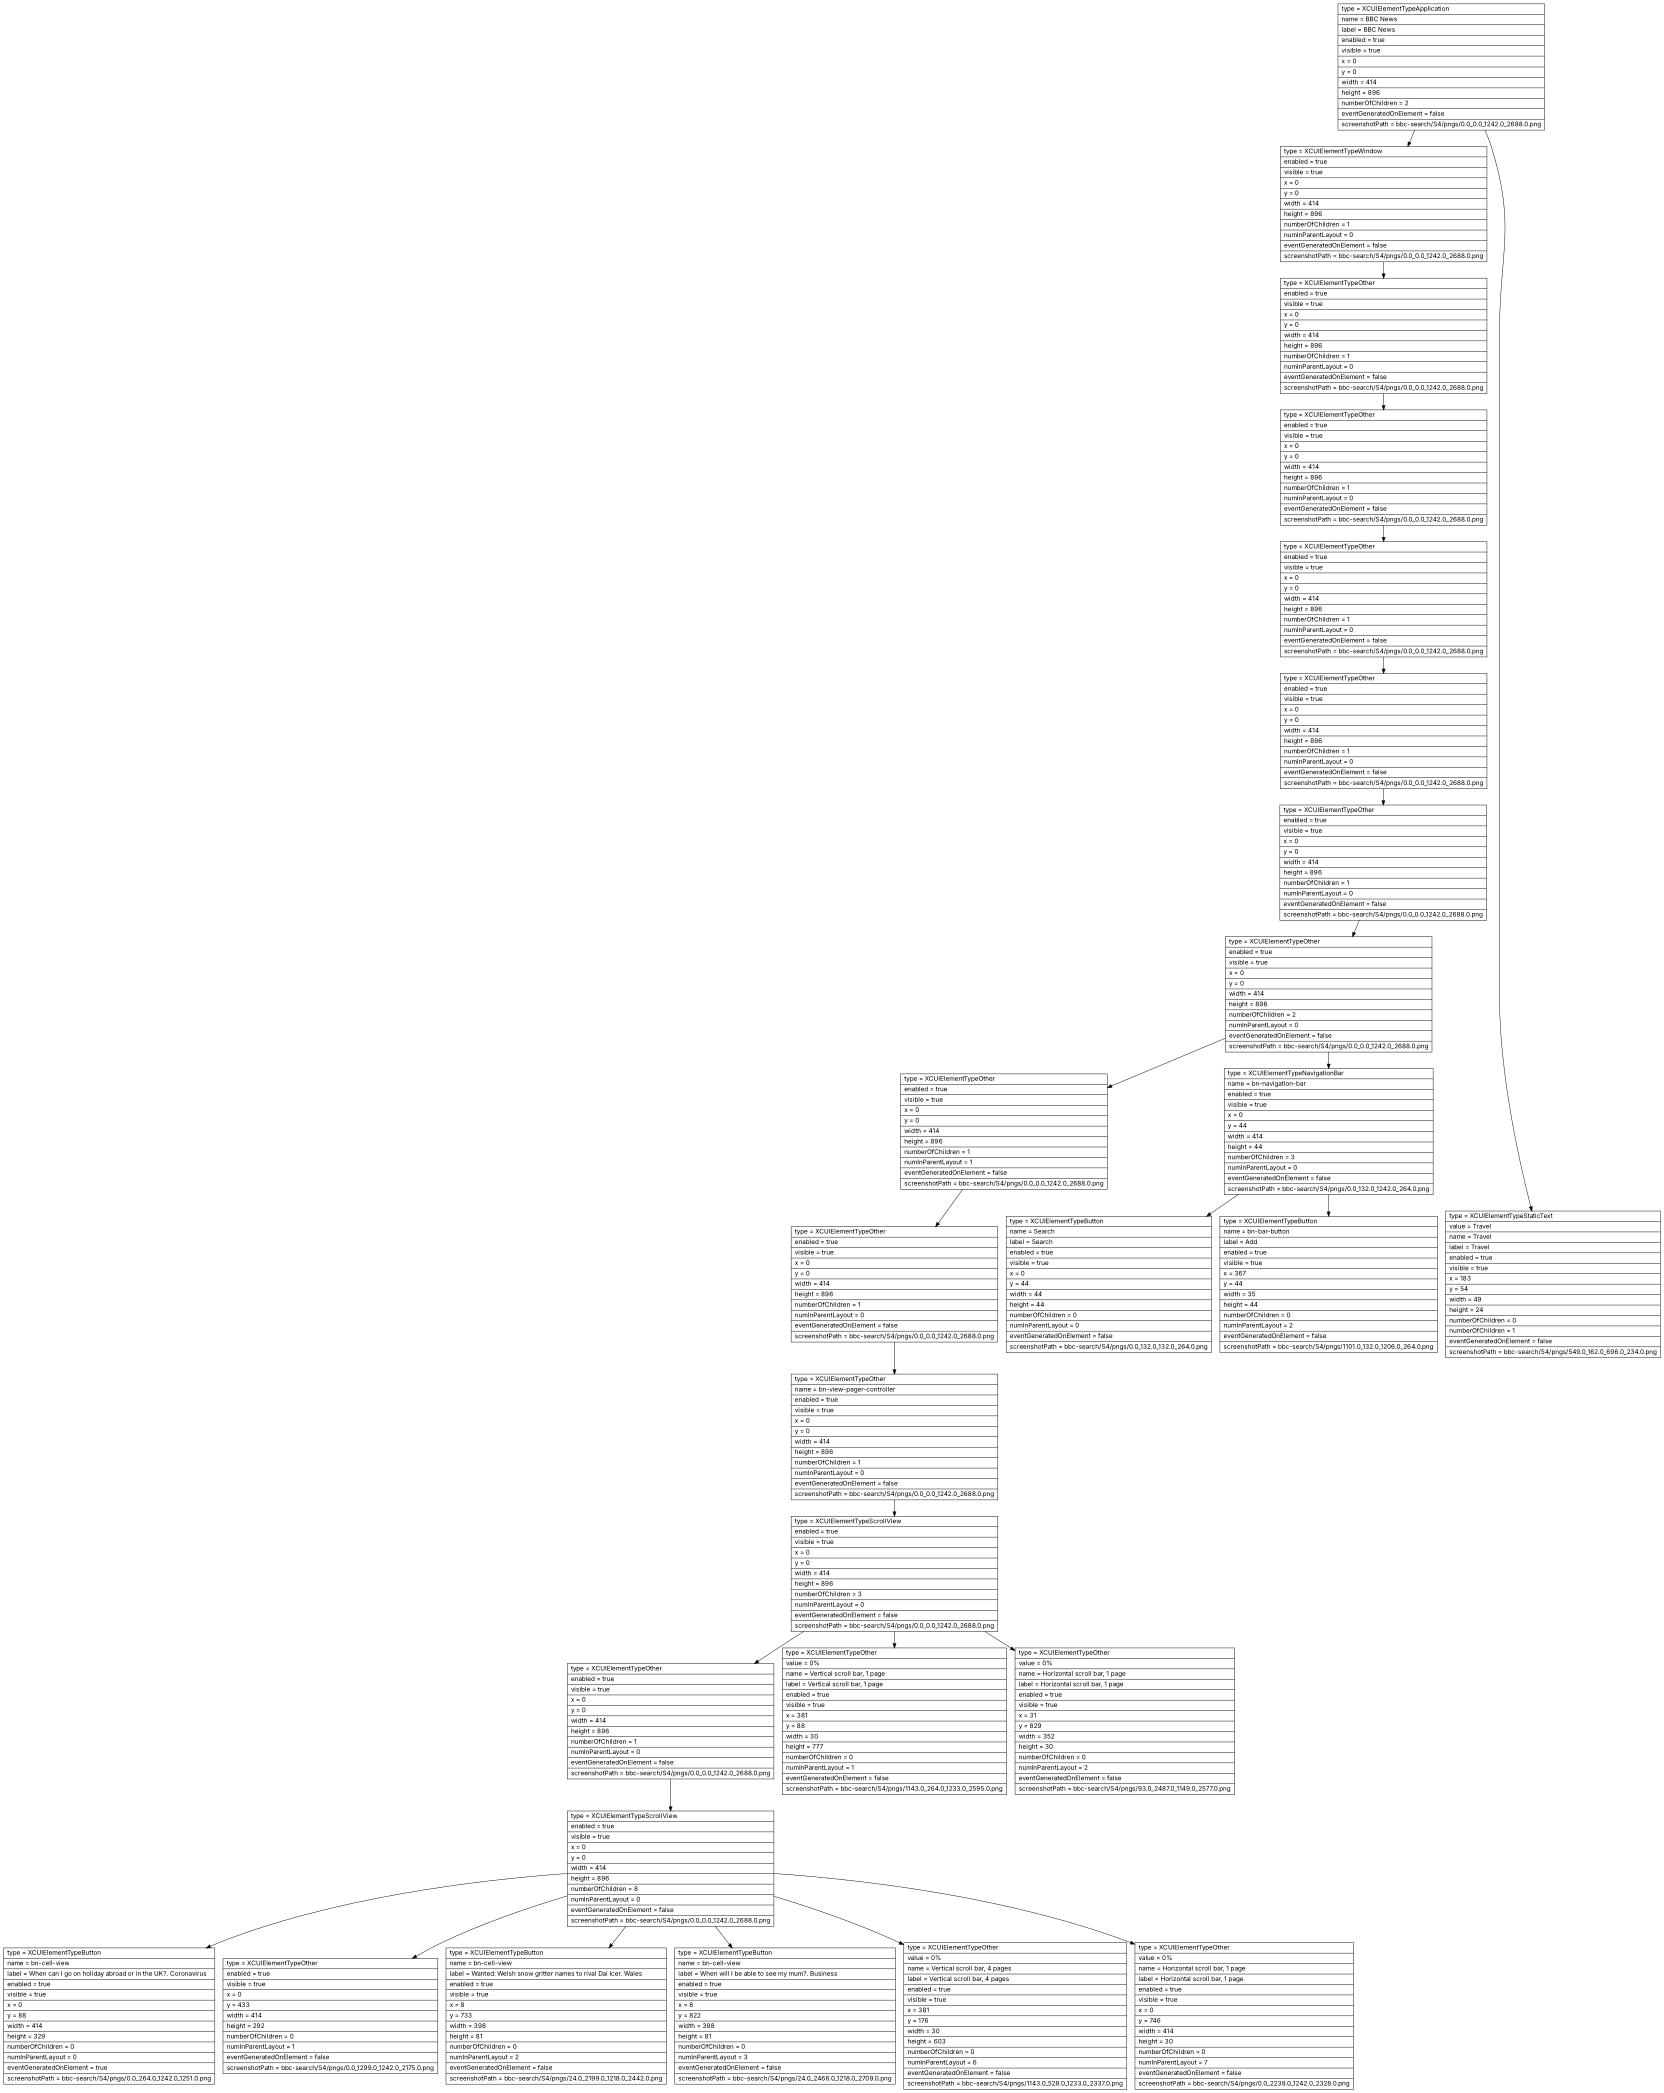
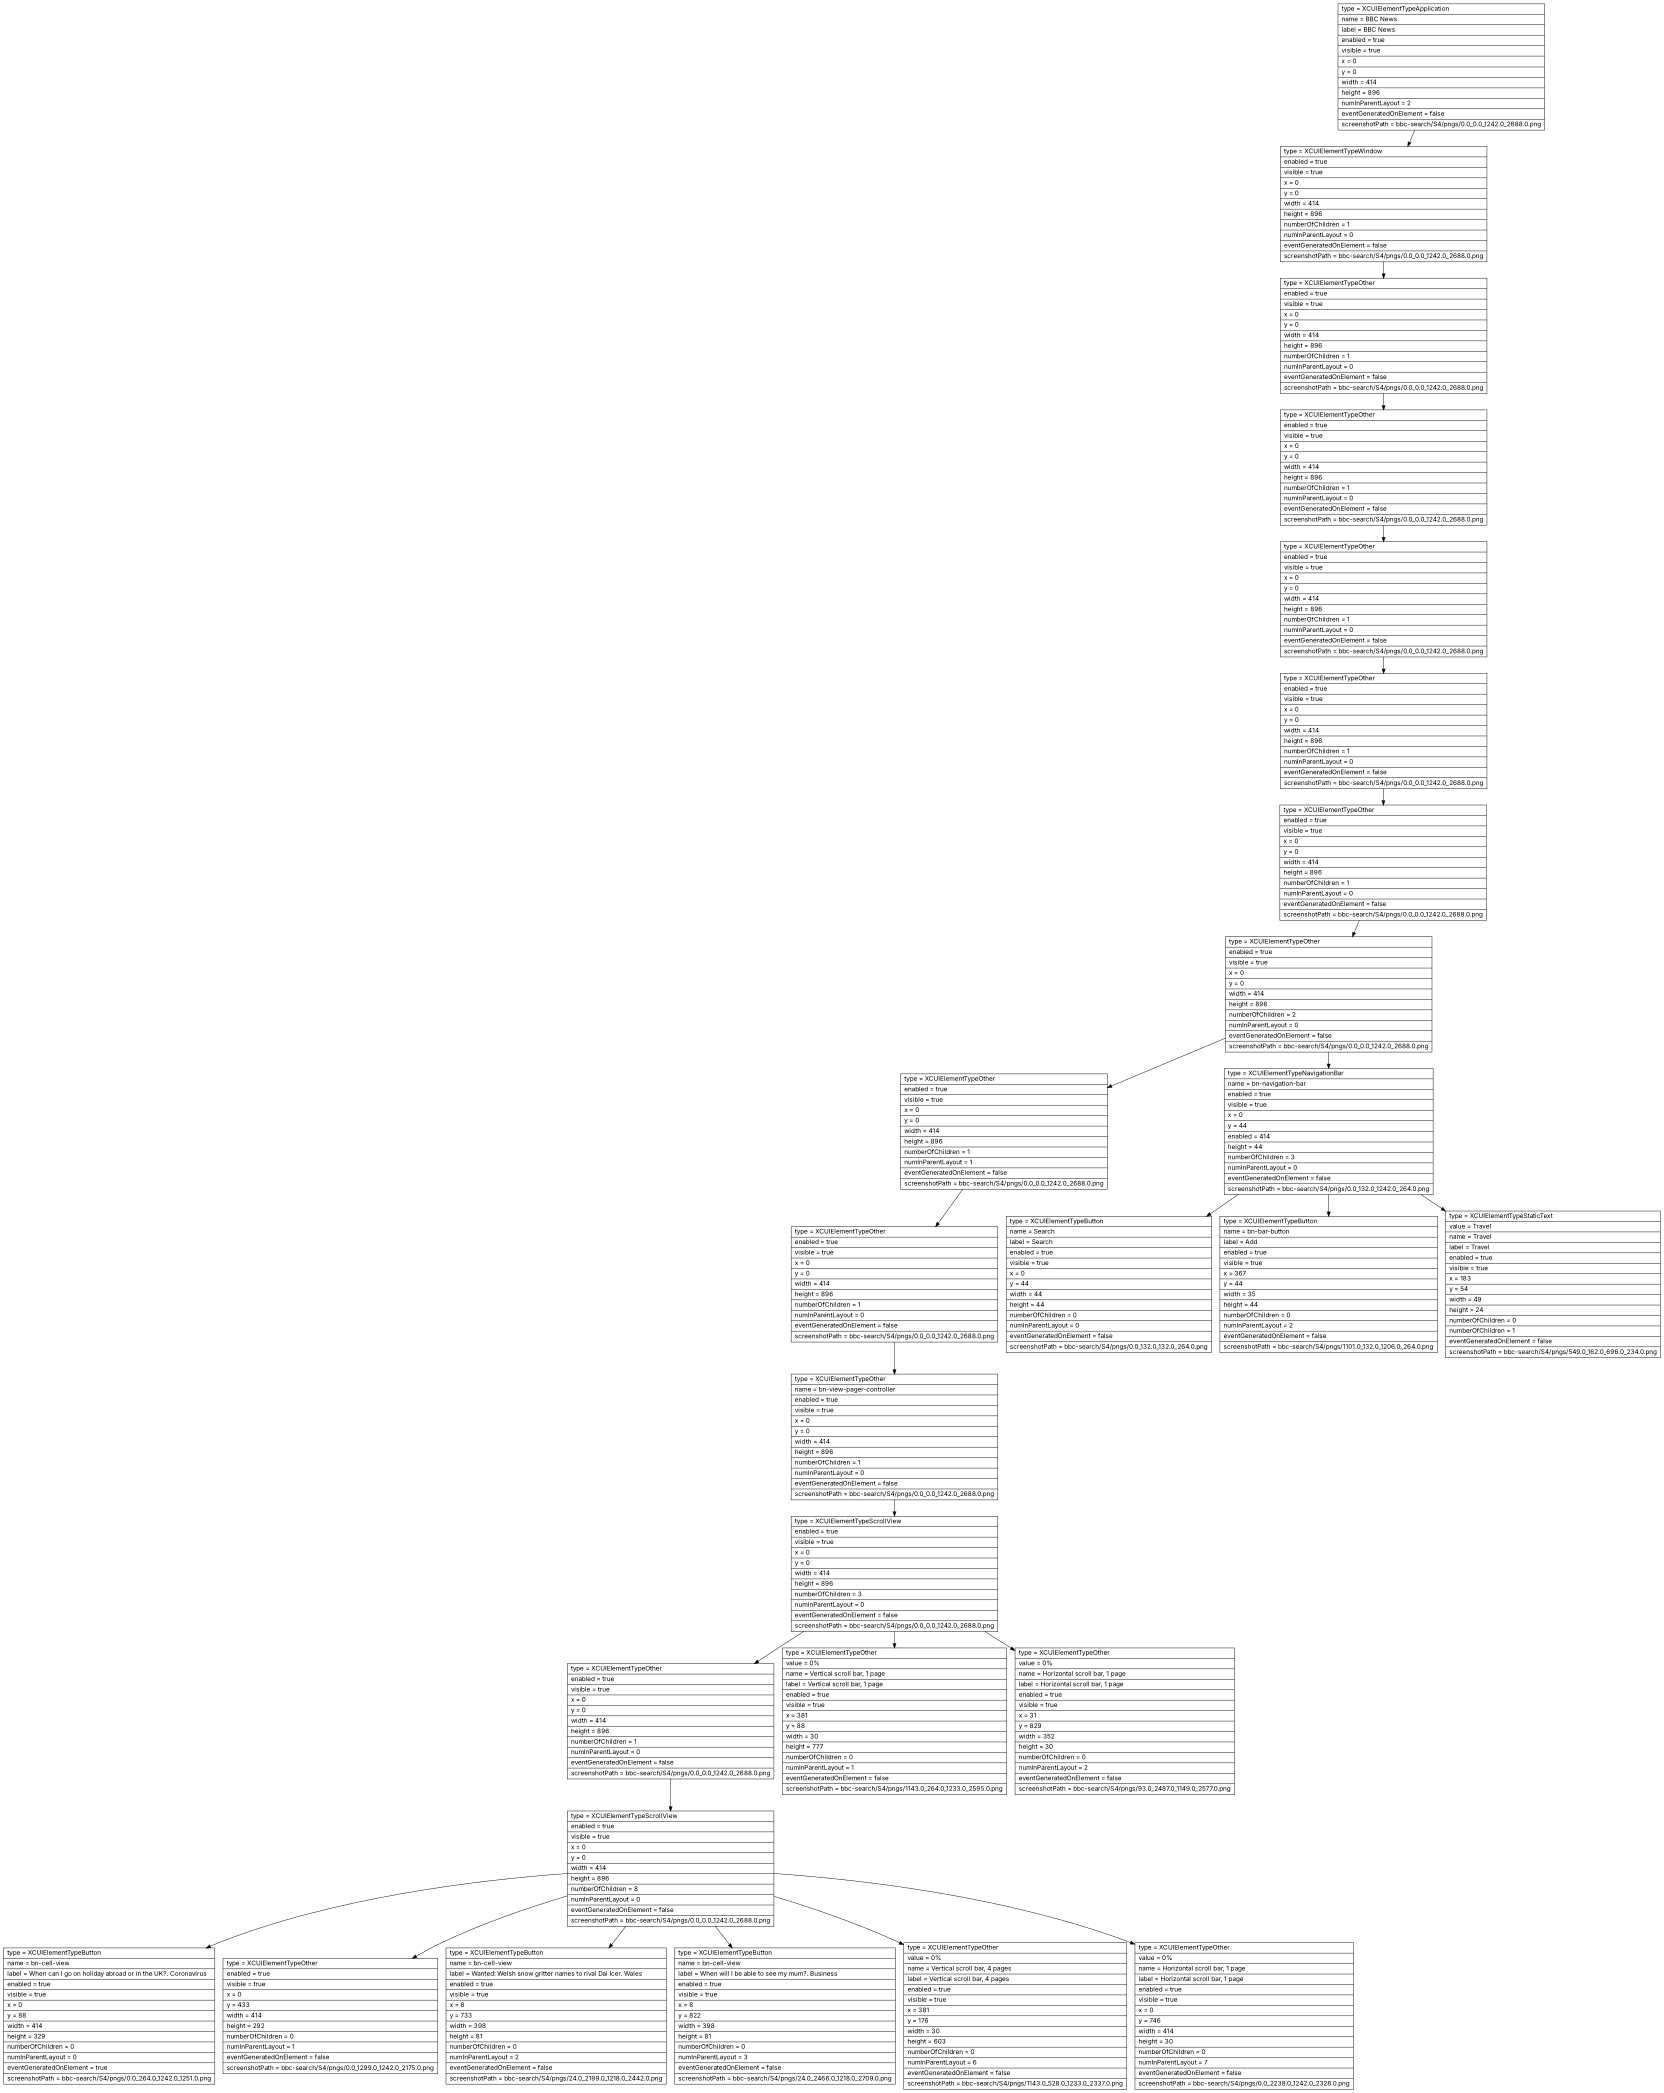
  digraph {
    fontname=Inter
    node [fontname=Inter shape=record]
    edge [fontname=Inter]
-   n1 [label="{type = XCUIElementTypeApplication\l|name = BBC News\l|label = BBC News\l|enabled = true\l|visible = true\l|x = 0\l|y = 0\l|width = 414\l|height = 896\l|numberOfChildren = 2\l|eventGeneratedOnElement = false \l|screenshotPath = bbc-search/S4/pngs/0.0_0.0_1242.0_2688.0.png\l}"]
+   n1 [label="{type = XCUIElementTypeApplication\l|name = BBC News\l|label = BBC News\l|enabled = true\l|visible = true\l|x = 0\l|y = 0\l|width = 414\l|height = 896\l|numInParentLayout = 2\l|eventGeneratedOnElement = false \l|screenshotPath = bbc-search/S4/pngs/0.0_0.0_1242.0_2688.0.png\l}"]
    n2 [label="{type = XCUIElementTypeWindow\l|enabled = true\l|visible = true\l|x = 0\l|y = 0\l|width = 414\l|height = 896\l|numberOfChildren = 1\l|numInParentLayout = 0\l|eventGeneratedOnElement = false \l|screenshotPath = bbc-search/S4/pngs/0.0_0.0_1242.0_2688.0.png\l}"]
    n3 [label="{type = XCUIElementTypeOther\l|enabled = true\l|visible = true\l|x = 0\l|y = 0\l|width = 414\l|height = 896\l|numberOfChildren = 1\l|numInParentLayout = 0\l|eventGeneratedOnElement = false \l|screenshotPath = bbc-search/S4/pngs/0.0_0.0_1242.0_2688.0.png\l}"]
    n4 [label="{type = XCUIElementTypeOther\l|enabled = true\l|visible = true\l|x = 0\l|y = 0\l|width = 414\l|height = 896\l|numberOfChildren = 1\l|numInParentLayout = 0\l|eventGeneratedOnElement = false \l|screenshotPath = bbc-search/S4/pngs/0.0_0.0_1242.0_2688.0.png\l}"]
    n5 [label="{type = XCUIElementTypeOther\l|enabled = true\l|visible = true\l|x = 0\l|y = 0\l|width = 414\l|height = 896\l|numberOfChildren = 1\l|numInParentLayout = 0\l|eventGeneratedOnElement = false \l|screenshotPath = bbc-search/S4/pngs/0.0_0.0_1242.0_2688.0.png\l}"]
    n6 [label="{type = XCUIElementTypeOther\l|enabled = true\l|visible = true\l|x = 0\l|y = 0\l|width = 414\l|height = 896\l|numberOfChildren = 1\l|numInParentLayout = 0\l|eventGeneratedOnElement = false \l|screenshotPath = bbc-search/S4/pngs/0.0_0.0_1242.0_2688.0.png\l}"]
    n7 [label="{type = XCUIElementTypeOther\l|enabled = true\l|visible = true\l|x = 0\l|y = 0\l|width = 414\l|height = 896\l|numberOfChildren = 1\l|numInParentLayout = 0\l|eventGeneratedOnElement = false \l|screenshotPath = bbc-search/S4/pngs/0.0_0.0_1242.0_2688.0.png\l}"]
    n8 [label="{type = XCUIElementTypeOther\l|enabled = true\l|visible = true\l|x = 0\l|y = 0\l|width = 414\l|height = 896\l|numberOfChildren = 2\l|numInParentLayout = 0\l|eventGeneratedOnElement = false \l|screenshotPath = bbc-search/S4/pngs/0.0_0.0_1242.0_2688.0.png\l}"]
-   n9 [label="{type = XCUIElementTypeNavigationBar\l|name = bn-navigation-bar\l|enabled = true\l|visible = true\l|x = 0\l|y = 44\l|width = 414\l|height = 44\l|numberOfChildren = 3\l|numInParentLayout = 0\l|eventGeneratedOnElement = false \l|screenshotPath = bbc-search/S4/pngs/0.0_132.0_1242.0_264.0.png\l}"]
+   n9 [label="{type = XCUIElementTypeNavigationBar\l|name = bn-navigation-bar\l|enabled = true\l|visible = true\l|x = 0\l|y = 44\l|enabled = 414\l|height = 44\l|numberOfChildren = 3\l|numInParentLayout = 0\l|eventGeneratedOnElement = false \l|screenshotPath = bbc-search/S4/pngs/0.0_132.0_1242.0_264.0.png\l}"]
    n10 [label="{type = XCUIElementTypeOther\l|enabled = true\l|visible = true\l|x = 0\l|y = 0\l|width = 414\l|height = 896\l|numberOfChildren = 1\l|numInParentLayout = 1\l|eventGeneratedOnElement = false \l|screenshotPath = bbc-search/S4/pngs/0.0_0.0_1242.0_2688.0.png\l}"]
    n11 [label="{type = XCUIElementTypeButton\l|name = Search\l|label = Search\l|enabled = true\l|visible = true\l|x = 0\l|y = 44\l|width = 44\l|height = 44\l|numberOfChildren = 0\l|numInParentLayout = 0\l|eventGeneratedOnElement = false \l|screenshotPath = bbc-search/S4/pngs/0.0_132.0_132.0_264.0.png\l}"]
    n12 [label="{type = XCUIElementTypeStaticText\l|value = Travel\l|name = Travel\l|label = Travel\l|enabled = true\l|visible = true\l|x = 183\l|y = 54\l|width = 49\l|height = 24\l|numberOfChildren = 0\l|numberOfChildren = 1\l|eventGeneratedOnElement = false \l|screenshotPath = bbc-search/S4/pngs/549.0_162.0_696.0_234.0.png\l}"]
    n13 [label="{type = XCUIElementTypeButton\l|name = bn-bar-button\l|label = Add\l|enabled = true\l|visible = true\l|x = 367\l|y = 44\l|width = 35\l|height = 44\l|numberOfChildren = 0\l|numInParentLayout = 2\l|eventGeneratedOnElement = false \l|screenshotPath = bbc-search/S4/pngs/1101.0_132.0_1206.0_264.0.png\l}"]
    n14 [label="{type = XCUIElementTypeOther\l|enabled = true\l|visible = true\l|x = 0\l|y = 0\l|width = 414\l|height = 896\l|numberOfChildren = 1\l|numInParentLayout = 0\l|eventGeneratedOnElement = false \l|screenshotPath = bbc-search/S4/pngs/0.0_0.0_1242.0_2688.0.png\l}"]
    n15 [label="{type = XCUIElementTypeOther\l|name = bn-view-pager-controller\l|enabled = true\l|visible = true\l|x = 0\l|y = 0\l|width = 414\l|height = 896\l|numberOfChildren = 1\l|numInParentLayout = 0\l|eventGeneratedOnElement = false \l|screenshotPath = bbc-search/S4/pngs/0.0_0.0_1242.0_2688.0.png\l}"]
    n16 [label="{type = XCUIElementTypeScrollView\l|enabled = true\l|visible = true\l|x = 0\l|y = 0\l|width = 414\l|height = 896\l|numberOfChildren = 3\l|numInParentLayout = 0\l|eventGeneratedOnElement = false \l|screenshotPath = bbc-search/S4/pngs/0.0_0.0_1242.0_2688.0.png\l}"]
    n17 [label="{type = XCUIElementTypeOther\l|enabled = true\l|visible = true\l|x = 0\l|y = 0\l|width = 414\l|height = 896\l|numberOfChildren = 1\l|numInParentLayout = 0\l|eventGeneratedOnElement = false \l|screenshotPath = bbc-search/S4/pngs/0.0_0.0_1242.0_2688.0.png\l}"]
    n18 [label="{type = XCUIElementTypeOther\l|value = 0%\l|name = Vertical scroll bar, 1 page\l|label = Vertical scroll bar, 1 page\l|enabled = true\l|visible = true\l|x = 381\l|y = 88\l|width = 30\l|height = 777\l|numberOfChildren = 0\l|numInParentLayout = 1\l|eventGeneratedOnElement = false \l|screenshotPath = bbc-search/S4/pngs/1143.0_264.0_1233.0_2595.0.png\l}"]
    n19 [label="{type = XCUIElementTypeOther\l|value = 0%\l|name = Horizontal scroll bar, 1 page\l|label = Horizontal scroll bar, 1 page\l|enabled = true\l|visible = true\l|x = 31\l|y = 829\l|width = 352\l|height = 30\l|numberOfChildren = 0\l|numInParentLayout = 2\l|eventGeneratedOnElement = false \l|screenshotPath = bbc-search/S4/pngs/93.0_2487.0_1149.0_2577.0.png\l}"]
    n20 [label="{type = XCUIElementTypeScrollView\l|enabled = true\l|visible = true\l|x = 0\l|y = 0\l|width = 414\l|height = 896\l|numberOfChildren = 8\l|numInParentLayout = 0\l|eventGeneratedOnElement = false \l|screenshotPath = bbc-search/S4/pngs/0.0_0.0_1242.0_2688.0.png\l}"]
    n21 [label="{type = XCUIElementTypeButton\l|name = bn-cell-view\l|label = When can I go on holiday abroad or in the UK?. Coronavirus\l|enabled = true\l|visible = true\l|x = 0\l|y = 88\l|width = 414\l|height = 329\l|numberOfChildren = 0\l|numInParentLayout = 0\l|eventGeneratedOnElement = true \l|screenshotPath = bbc-search/S4/pngs/0.0_264.0_1242.0_1251.0.png\l}"]
    n22 [label="{type = XCUIElementTypeOther\l|enabled = true\l|visible = true\l|x = 0\l|y = 433\l|width = 414\l|height = 292\l|numberOfChildren = 0\l|numInParentLayout = 1\l|eventGeneratedOnElement = false \l|screenshotPath = bbc-search/S4/pngs/0.0_1299.0_1242.0_2175.0.png\l}"]
    n23 [label="{type = XCUIElementTypeButton\l|name = bn-cell-view\l|label = Wanted: Welsh snow gritter names to rival Dai Icer. Wales\l|enabled = true\l|visible = true\l|x = 8\l|y = 733\l|width = 398\l|height = 81\l|numberOfChildren = 0\l|numInParentLayout = 2\l|eventGeneratedOnElement = false \l|screenshotPath = bbc-search/S4/pngs/24.0_2199.0_1218.0_2442.0.png\l}"]
    n24 [label="{type = XCUIElementTypeButton\l|name = bn-cell-view\l|label = When will I be able to see my mum?. Business\l|enabled = true\l|visible = true\l|x = 8\l|y = 822\l|width = 398\l|height = 81\l|numberOfChildren = 0\l|numInParentLayout = 3\l|eventGeneratedOnElement = false \l|screenshotPath = bbc-search/S4/pngs/24.0_2466.0_1218.0_2709.0.png\l}"]
    n25 [label="{type = XCUIElementTypeOther\l|value = 0%\l|name = Vertical scroll bar, 4 pages\l|label = Vertical scroll bar, 4 pages\l|enabled = true\l|visible = true\l|x = 381\l|y = 176\l|width = 30\l|height = 603\l|numberOfChildren = 0\l|numInParentLayout = 6\l|eventGeneratedOnElement = false \l|screenshotPath = bbc-search/S4/pngs/1143.0_528.0_1233.0_2337.0.png\l}"]
    n26 [label="{type = XCUIElementTypeOther\l|value = 0%\l|name = Horizontal scroll bar, 1 page\l|label = Horizontal scroll bar, 1 page\l|enabled = true\l|visible = true\l|x = 0\l|y = 746\l|width = 414\l|height = 30\l|numberOfChildren = 0\l|numInParentLayout = 7\l|eventGeneratedOnElement = false \l|screenshotPath = bbc-search/S4/pngs/0.0_2238.0_1242.0_2328.0.png\l}"]
    n1 -> n2
    n2 -> n3
    n3 -> n4
    n4 -> n5
    n5 -> n6
    n6 -> n7
    n7 -> n8
    n8 -> n9
    n8 -> n10
    n9 -> n11
-   n1 -> n12
+   n9 -> n12
    n9 -> n13
    n10 -> n14
    n14 -> n15
    n15 -> n16
    n16 -> n17
    n16 -> n18
    n16 -> n19
    n17 -> n20
    n20 -> n21
    n20 -> n22
    n20 -> n23
    n20 -> n24
    n20 -> n25
    n20 -> n26
  }
